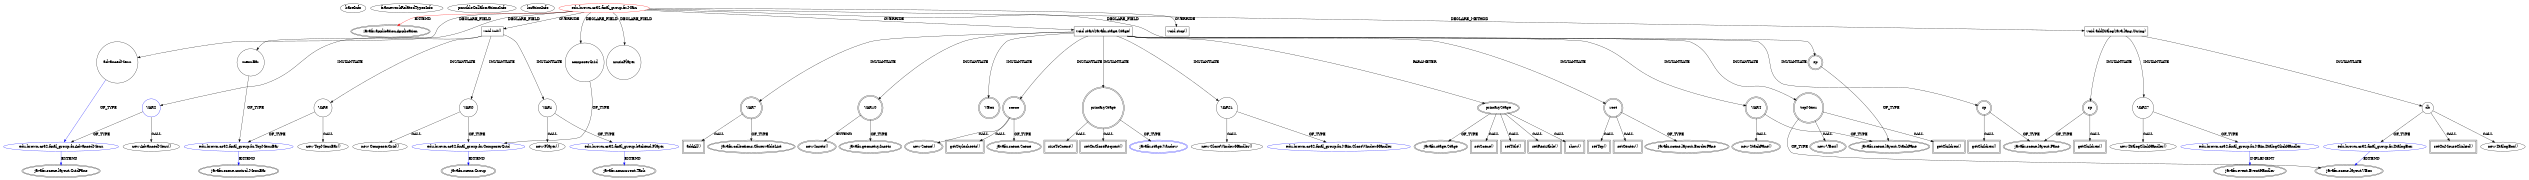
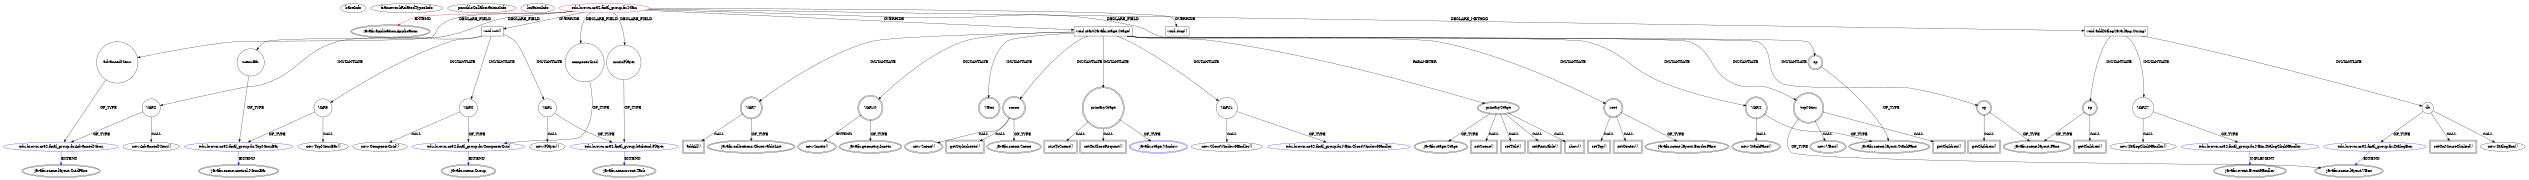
  digraph {
    fontname="DejaVu Serif"
    node [fontname="DejaVu Serif" isFrameworkType=true vertexType=VARIABLE_EXPRESION peripheries=2]
    edge [fontname="DejaVu Serif"]
    baseInfo [category=extension_graph graphId=3223 isAnonymous=false possibleRelation=true isFrameworkType="" vertexType="" peripheries=""]
    frameworkRelatedTypesInfo [0="javafx.application.Application" isFrameworkType="" vertexType="" peripheries=""]
    possibleCollaborationsInfo [0="3223~CLIENT_METHOD_DECLARATION-INSTANTIATION-~javafx.application.Application ~javafx.scene.layout.VBox ~false~false" 1="3223~OVERRIDING_METHOD_DECLARATION-INSTANTIATION-FIELD_DECLARATION-~javafx.application.Application ~javafx.scene.Group ~false~false" 2="3223~CLIENT_METHOD_DECLARATION-INSTANTIATION-~javafx.application.Application ~javafx.event.EventHandler ~false~false" 3="3223~OVERRIDING_METHOD_DECLARATION-INSTANTIATION-~javafx.application.Application ~javafx.event.EventHandler ~false~false" 4="3223~OVERRIDING_METHOD_DECLARATION-INSTANTIATION-FIELD_DECLARATION-~javafx.application.Application ~javafx.scene.control.MenuBar ~false~false" 5="3223~OVERRIDING_METHOD_DECLARATION-INSTANTIATION-FIELD_DECLARATION-~javafx.application.Application ~javafx.scene.layout.GridPane ~false~false" 6="3223~OVERRIDING_METHOD_DECLARATION-INSTANTIATION-FIELD_DECLARATION-~javafx.application.Application ~javafx.concurrent.Task ~false~false" isFrameworkType="" vertexType="" peripheries=""]
    locationInfo [contextSignature=Main filePath="/ireardon-cs32-final/cs32-final-master/src/edu/brown/cs32/final_group/fx/Main.java" graphId=3223 projectName="ireardon-cs32-final" isFrameworkType="" vertexType="" peripheries=""]
    n5 [color=red isFrameworkType=false label="edu.brown.cs32.final_group.fx.Main" vertexType=ROOT_CLIENT_CLASS_DECLARATION peripheries=""]
    n6 [label="javafx.application.Application" vertexType=FRAMEWORK_CLASS_TYPE]
    n7 [isFrameworkType=false label=advancedMenu shape=circle vertexType=FIELD_DECLARATION peripheries=""]
    n8 [isFrameworkType=false label=composerGrid shape=circle vertexType=FIELD_DECLARATION peripheries=""]
    n9 [isFrameworkType=false label=menuBar shape=circle vertexType=FIELD_DECLARATION peripheries=""]
    n10 [isFrameworkType=false label=musicPlayer shape=circle vertexType=FIELD_DECLARATION peripheries=""]
    n11 [label=sp shape=circle vertexType=FIELD_DECLARATION]
    n12 [isFrameworkType=false label="void init()" shape=box vertexType=OVERRIDING_METHOD_DECLARATION peripheries=""]
    n13 [isFrameworkType=false label="void start(javafx.stage.Stage)" shape=box vertexType=OVERRIDING_METHOD_DECLARATION peripheries=""]
    n14 [isFrameworkType=false label="void stop()" shape=box vertexType=OVERRIDING_METHOD_DECLARATION peripheries=""]
    n15 [isFrameworkType=false label="void addDialog(java.lang.String)" shape=box vertexType=CLIENT_METHOD_DECLARATION peripheries=""]
    n16 [color=blue isFrameworkType=false label="edu.brown.cs32.final_group.fx.AdvancedMenu" vertexType=REFERENCE_CLIENT_CLASS_DECLARATION peripheries=""]
    n17 [color=blue isFrameworkType=false label="edu.brown.cs32.final_group.fx.ComposerGrid" vertexType=REFERENCE_CLIENT_CLASS_DECLARATION peripheries=""]
    n18 [color=blue isFrameworkType=false label="edu.brown.cs32.final_group.fx.TopMenuBar" vertexType=REFERENCE_CLIENT_CLASS_DECLARATION peripheries=""]
    n19 [color=blue isFrameworkType=false label="edu.brown.cs32.final_group.backend.Player" vertexType=REFERENCE_CLIENT_CLASS_DECLARATION peripheries=""]
    n20 [label="javafx.scene.layout.StackPane" vertexType=FRAMEWORK_CLASS_TYPE]
    n21 [isFrameworkType=false label=VAR0 shape=circle peripheries=""]
    n22 [isFrameworkType=false label=VAR1 shape=circle peripheries=""]
-   n23 [isFrameworkType=false label=VAR2 shape=circle color=blue peripheries=""]
+   n23 [isFrameworkType=false label=VAR2 shape=circle peripheries=""]
    n24 [isFrameworkType=false label=VAR3 shape=circle peripheries=""]
    n25 [label=primaryStage vertexType=PARAMETER_DECLARATION]
    n26 [label=VAR4 shape=circle]
    n27 [label=root shape=circle]
    n28 [label=topMenu shape=circle]
    n29 [label=VAR7 shape=circle]
    n30 [label=VBox shape=circle]
    n31 [label=VAR10 shape=circle]
    n32 [label=sp shape=circle]
    n33 [label=scene shape=circle]
    n34 [label=primaryStage shape=circle]
    n35 [isFrameworkType=false label=VAR21 shape=circle peripheries=""]
    n36 [isFrameworkType=false label=db shape=circle peripheries=""]
    n37 [isFrameworkType=false label=VAR27 shape=circle peripheries=""]
    n38 [label=sp shape=circle]
    n39 [label="javafx.scene.layout.GridPane" vertexType=FRAMEWORK_CLASS_TYPE]
    n40 [label="javafx.scene.Group" vertexType=FRAMEWORK_CLASS_TYPE]
    n41 [label="javafx.scene.control.MenuBar" vertexType=FRAMEWORK_CLASS_TYPE]
    n42 [label="javafx.concurrent.Task" vertexType=FRAMEWORK_CLASS_TYPE]
    n43 [isFrameworkType=false label="new ComposerGrid()" vertexType=CONSTRUCTOR_CALL peripheries=""]
    n44 [isFrameworkType=false label="new Player()" vertexType=CONSTRUCTOR_CALL peripheries=""]
    n45 [isFrameworkType=false label="new AdvancedMenu()" vertexType=CONSTRUCTOR_CALL peripheries=""]
    n46 [isFrameworkType=false label="new TopMenuBar()" vertexType=CONSTRUCTOR_CALL peripheries=""]
    n47 [label="javafx.stage.Stage" vertexType=FRAMEWORK_CLASS_TYPE]
    n48 [label="setTitle()" shape=box vertexType=INSIDE_CALL]
    n49 [label="setScene()" shape=box vertexType=INSIDE_CALL]
    n50 [label="setResizable()" shape=box vertexType=INSIDE_CALL]
    n51 [label="show()" shape=box vertexType=INSIDE_CALL]
    n52 [label="new StackPane()" vertexType=CONSTRUCTOR_CALL]
    n53 [label="javafx.scene.layout.BorderPane" vertexType=FRAMEWORK_CLASS_TYPE]
    n54 [label="setTop()" shape=box vertexType=INSIDE_CALL]
    n55 [label="setCenter()" shape=box vertexType=INSIDE_CALL]
    n56 [label="javafx.scene.layout.VBox" vertexType=FRAMEWORK_CLASS_TYPE]
    n57 [label="new VBox()" vertexType=CONSTRUCTOR_CALL]
    n58 [label="getChildren()" shape=box vertexType=INSIDE_CALL]
    n59 [label="javafx.collections.ObservableList" vertexType=FRAMEWORK_INTERFACE_TYPE]
    n60 [label="addAll()" shape=box vertexType=INSIDE_CALL]
    n61 [label="javafx.geometry.Insets" vertexType=FRAMEWORK_CLASS_TYPE]
    n62 [label="new Insets()" vertexType=CONSTRUCTOR_CALL]
    n63 [label="javafx.scene.layout.Pane" vertexType=FRAMEWORK_CLASS_TYPE]
    n64 [label="getChildren()" shape=box vertexType=INSIDE_CALL]
    n65 [label="javafx.scene.Scene" vertexType=FRAMEWORK_CLASS_TYPE]
    n66 [label="new Scene()" vertexType=CONSTRUCTOR_CALL]
    n67 [label="getStylesheets()" shape=box vertexType=INSIDE_CALL]
    n68 [color=blue label="javafx.stage.Window" vertexType=FRAMEWORK_CLASS_TYPE]
    n69 [label="sizeToScene()" shape=box vertexType=INSIDE_CALL]
    n70 [label="setOnCloseRequest()" shape=box vertexType=INSIDE_CALL]
    n71 [color=blue isFrameworkType=false label="edu.brown.cs32.final_group.fx.Main.CloseWindowHandler" vertexType=REFERENCE_CLIENT_CLASS_DECLARATION peripheries=""]
    n72 [isFrameworkType=false label="new CloseWindowHandler()" vertexType=CONSTRUCTOR_CALL peripheries=""]
    n73 [label="javafx.event.EventHandler" vertexType=FRAMEWORK_INTERFACE_TYPE]
    n74 [color=blue isFrameworkType=false label="edu.brown.cs32.final_group.fx.DialogBox" vertexType=REFERENCE_CLIENT_CLASS_DECLARATION peripheries=""]
    n75 [isFrameworkType=false label="new DialogBox()" vertexType=CONSTRUCTOR_CALL peripheries=""]
    n76 [label="setOnMouseClicked()" shape=box vertexType=INSIDE_CALL]
    n77 [color=blue isFrameworkType=false label="edu.brown.cs32.final_group.fx.Main.DialogClickHandler" vertexType=REFERENCE_CLIENT_CLASS_DECLARATION peripheries=""]
    n78 [isFrameworkType=false label="new DialogClickHandler()" vertexType=CONSTRUCTOR_CALL peripheries=""]
    n79 [label="getChildren()" shape=box vertexType=INSIDE_CALL]
    n5 -> n6 [color=red label=EXTEND]
    n5 -> n7 [label=DECLARE_FIELD]
    n5 -> n8 [label=DECLARE_FIELD]
    n5 -> n9 [label=DECLARE_FIELD]
    n5 -> n10 [label=DECLARE_FIELD]
    n5 -> n11 [label=DECLARE_FIELD]
    n5 -> n12 [label=OVERRIDE]
    n5 -> n13 [label=OVERRIDE]
    n5 -> n14 [label=OVERRIDE]
    n5 -> n15 [label=DECLARE_METHOD]
-   n7 -> n16 [label=OF_TYPE color=blue]
+   n7 -> n16 [label=OF_TYPE]
    n8 -> n17 [label=OF_TYPE]
    n9 -> n18 [label=OF_TYPE]
+   n10 -> n19 [label=OF_TYPE]
    n11 -> n20 [label=OF_TYPE]
    n12 -> n21 [label=INSTANTIATE]
    n12 -> n22 [label=INSTANTIATE]
    n12 -> n23 [label=INSTANTIATE]
    n12 -> n24 [label=INSTANTIATE]
    n13 -> n25 [label=PARAMETER]
    n13 -> n26 [label=INSTANTIATE]
    n13 -> n27 [label=INSTANTIATE]
    n13 -> n28 [label=INSTANTIATE]
    n13 -> n29 [label=INSTANTIATE]
    n13 -> n30 [label=INSTANTIATE]
    n13 -> n31 [label=INSTANTIATE]
    n13 -> n32 [label=INSTANTIATE]
    n13 -> n33 [label=INSTANTIATE]
    n13 -> n34 [label=INSTANTIATE]
    n13 -> n35 [label=INSTANTIATE]
    n15 -> n36 [label=INSTANTIATE]
    n15 -> n37 [label=INSTANTIATE]
    n15 -> n38 [label=INSTANTIATE]
    n16 -> n39 [color=blue label=EXTEND]
    n17 -> n40 [color=blue label=EXTEND]
    n18 -> n41 [color=blue label=EXTEND]
    n19 -> n42 [color=blue label=EXTEND]
    n21 -> n17 [label=OF_TYPE]
    n21 -> n43 [label=CALL]
    n22 -> n19 [label=OF_TYPE]
    n22 -> n44 [label=CALL]
    n23 -> n16 [label=OF_TYPE]
    n23 -> n45 [label=CALL]
    n24 -> n18 [label=OF_TYPE]
    n24 -> n46 [label=CALL]
    n25 -> n47 [label=OF_TYPE]
    n25 -> n48 [label=CALL]
    n25 -> n49 [label=CALL]
    n25 -> n50 [label=CALL]
    n25 -> n51 [label=CALL]
    n26 -> n20 [label=OF_TYPE]
    n26 -> n52 [label=CALL]
    n27 -> n53 [label=OF_TYPE]
    n27 -> n54 [label=CALL]
    n27 -> n55 [label=CALL]
    n28 -> n56 [label=OF_TYPE]
    n28 -> n57 [label=CALL]
    n28 -> n58 [label=CALL]
    n29 -> n59 [label=OF_TYPE]
    n29 -> n60 [label=CALL]
    n31 -> n61 [label=OF_TYPE]
    n31 -> n62 [label=EXTEND]
    n32 -> n63 [label=OF_TYPE]
    n32 -> n64 [label=CALL]
    n33 -> n65 [label=OF_TYPE]
    n33 -> n66 [label=CALL]
    n33 -> n67 [label=CALL]
    n34 -> n68 [label=OF_TYPE]
    n34 -> n69 [label=CALL]
    n34 -> n70 [label=CALL]
    n35 -> n71 [label=OF_TYPE]
    n35 -> n72 [label=CALL]
    n36 -> n74 [label=OF_TYPE]
    n36 -> n75 [label=CALL]
    n36 -> n76 [label=CALL]
    n37 -> n77 [label=OF_TYPE]
    n37 -> n78 [label=CALL]
    n38 -> n63 [label=OF_TYPE]
    n38 -> n79 [label=CALL]
    n74 -> n56 [color=blue label=EXTEND]
    n77 -> n73 [color=blue label=IMPLEMENT]
  }
